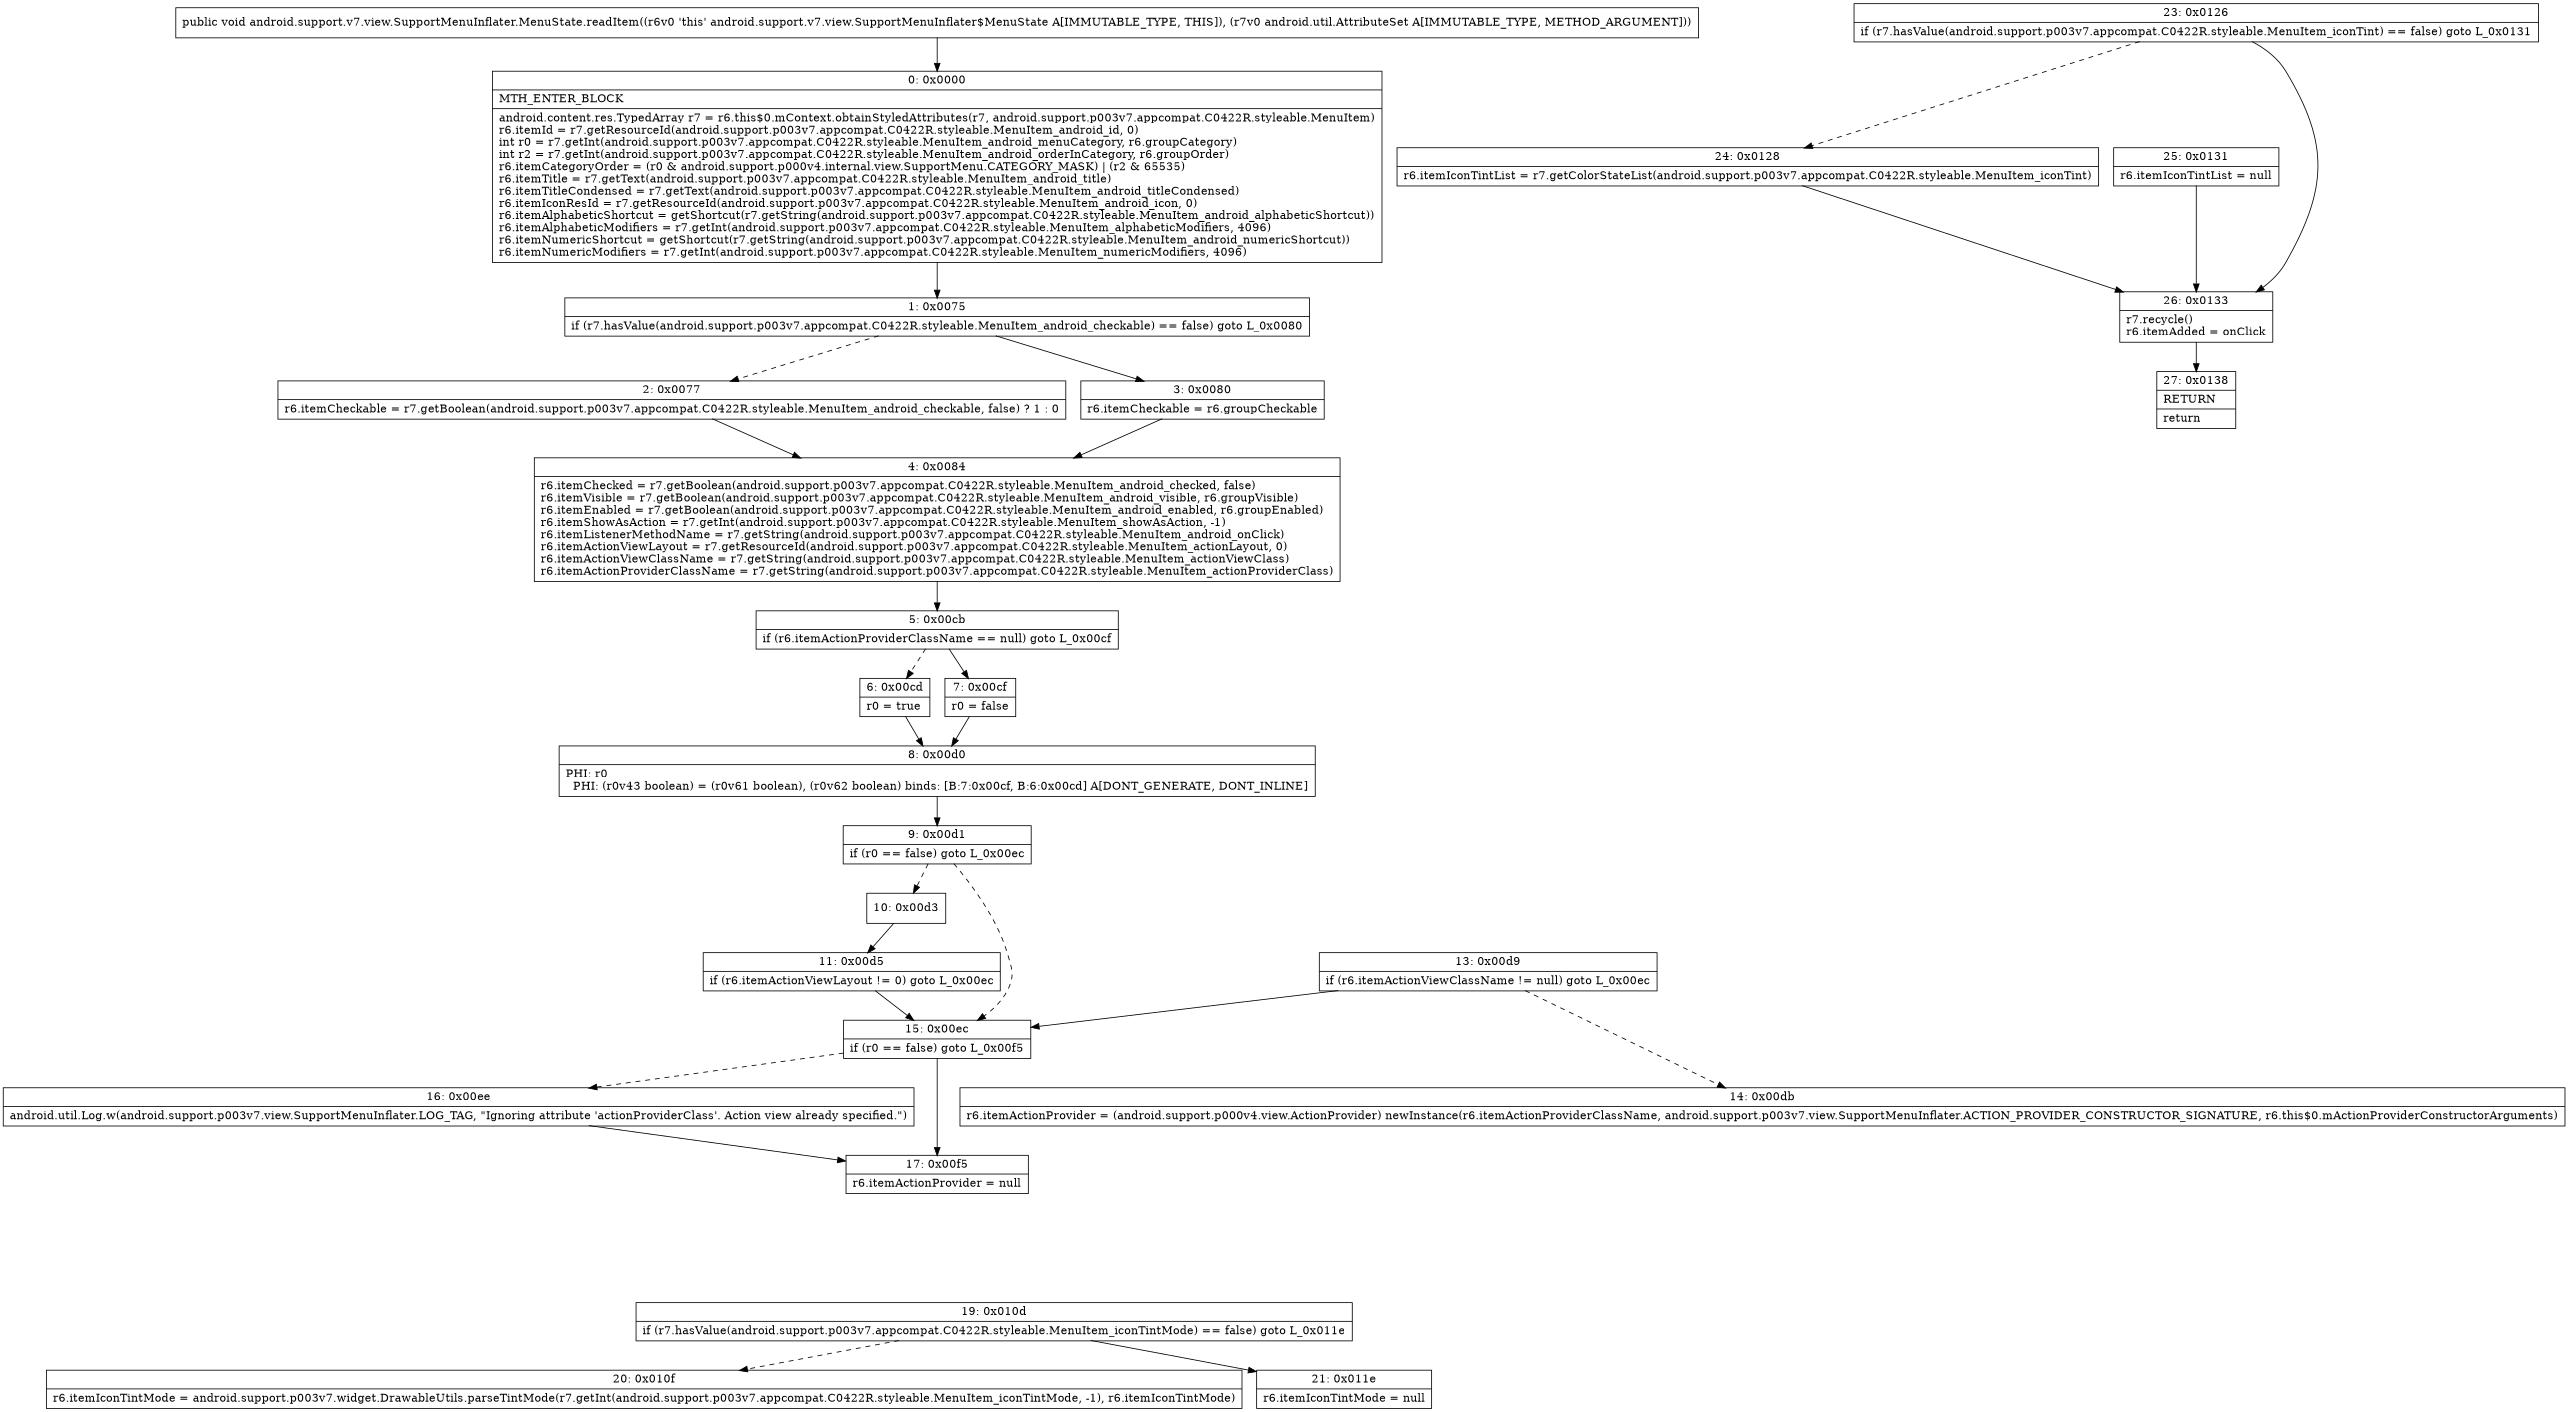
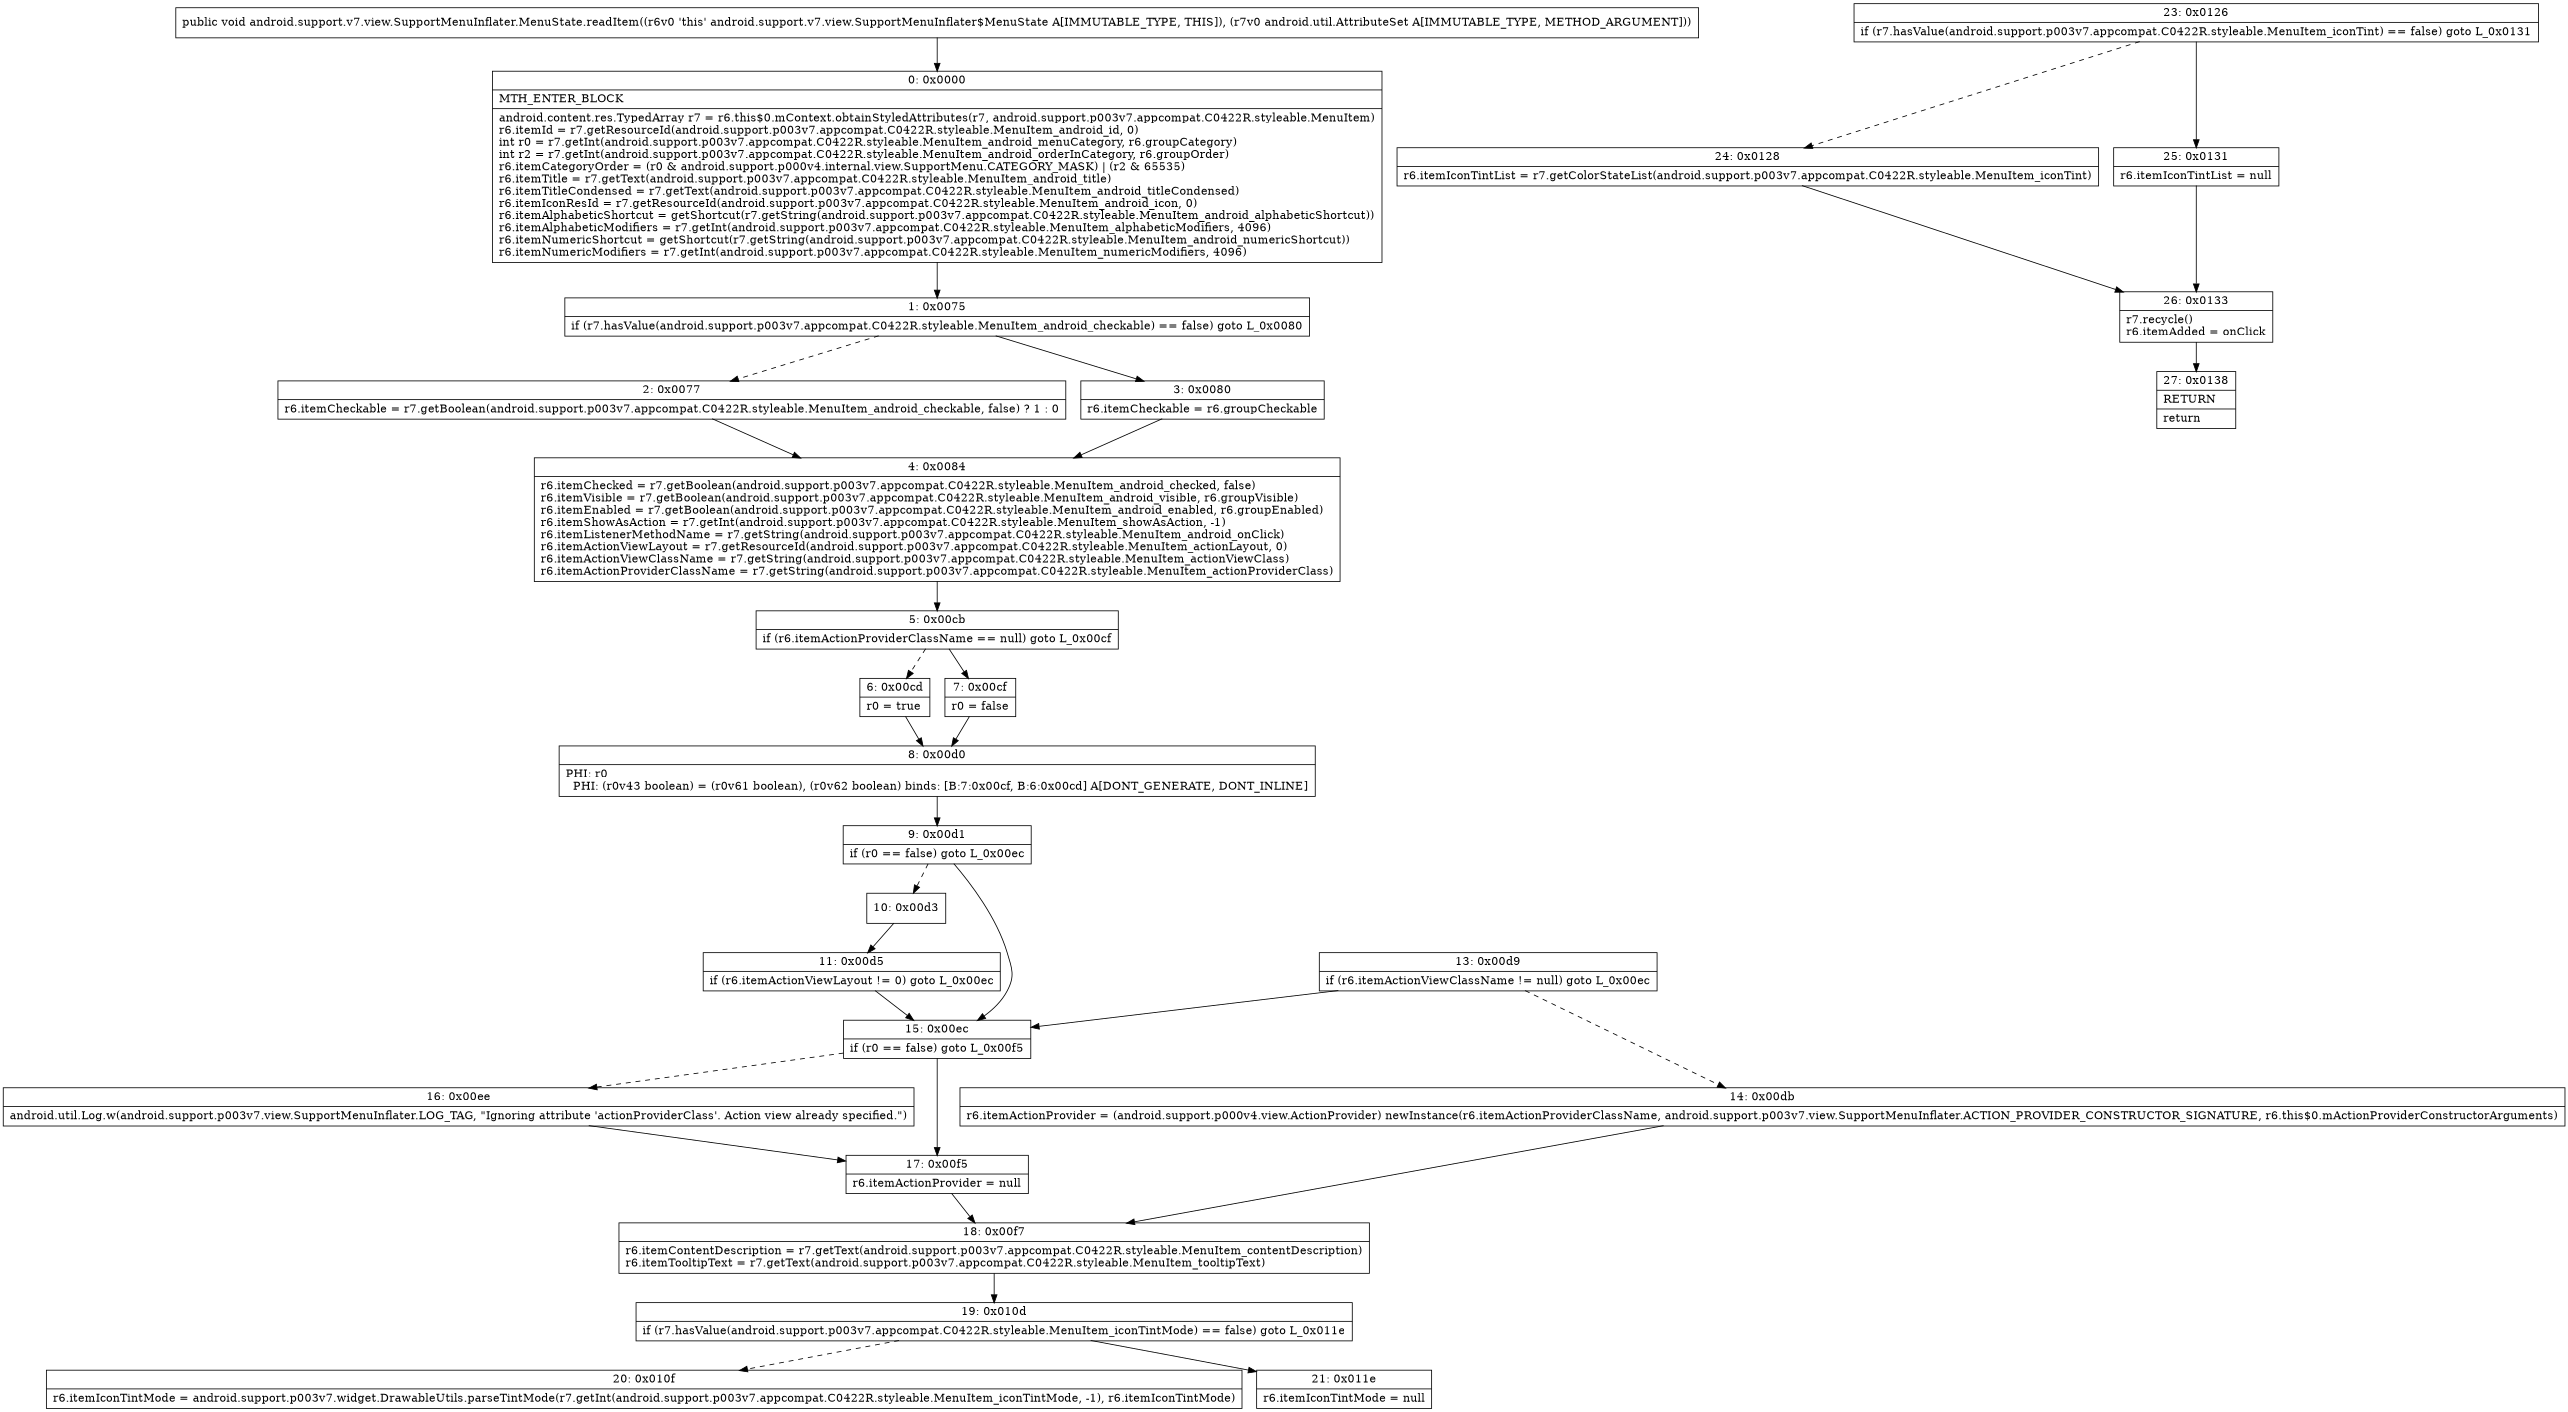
  digraph {
    node [shape=record]
    n1 [label="{0\:\ 0x0000|MTH_ENTER_BLOCK\l|android.content.res.TypedArray r7 = r6.this$0.mContext.obtainStyledAttributes(r7, android.support.p003v7.appcompat.C0422R.styleable.MenuItem)\lr6.itemId = r7.getResourceId(android.support.p003v7.appcompat.C0422R.styleable.MenuItem_android_id, 0)\lint r0 = r7.getInt(android.support.p003v7.appcompat.C0422R.styleable.MenuItem_android_menuCategory, r6.groupCategory)\lint r2 = r7.getInt(android.support.p003v7.appcompat.C0422R.styleable.MenuItem_android_orderInCategory, r6.groupOrder)\lr6.itemCategoryOrder = (r0 & android.support.p000v4.internal.view.SupportMenu.CATEGORY_MASK) \| (r2 & 65535)\lr6.itemTitle = r7.getText(android.support.p003v7.appcompat.C0422R.styleable.MenuItem_android_title)\lr6.itemTitleCondensed = r7.getText(android.support.p003v7.appcompat.C0422R.styleable.MenuItem_android_titleCondensed)\lr6.itemIconResId = r7.getResourceId(android.support.p003v7.appcompat.C0422R.styleable.MenuItem_android_icon, 0)\lr6.itemAlphabeticShortcut = getShortcut(r7.getString(android.support.p003v7.appcompat.C0422R.styleable.MenuItem_android_alphabeticShortcut))\lr6.itemAlphabeticModifiers = r7.getInt(android.support.p003v7.appcompat.C0422R.styleable.MenuItem_alphabeticModifiers, 4096)\lr6.itemNumericShortcut = getShortcut(r7.getString(android.support.p003v7.appcompat.C0422R.styleable.MenuItem_android_numericShortcut))\lr6.itemNumericModifiers = r7.getInt(android.support.p003v7.appcompat.C0422R.styleable.MenuItem_numericModifiers, 4096)\l}"]
    n2 [label="{1\:\ 0x0075|if (r7.hasValue(android.support.p003v7.appcompat.C0422R.styleable.MenuItem_android_checkable) == false) goto L_0x0080\l}"]
    n3 [label="{2\:\ 0x0077|r6.itemCheckable = r7.getBoolean(android.support.p003v7.appcompat.C0422R.styleable.MenuItem_android_checkable, false) ? 1 : 0\l}"]
    n4 [label="{3\:\ 0x0080|r6.itemCheckable = r6.groupCheckable\l}"]
    n5 [label="{4\:\ 0x0084|r6.itemChecked = r7.getBoolean(android.support.p003v7.appcompat.C0422R.styleable.MenuItem_android_checked, false)\lr6.itemVisible = r7.getBoolean(android.support.p003v7.appcompat.C0422R.styleable.MenuItem_android_visible, r6.groupVisible)\lr6.itemEnabled = r7.getBoolean(android.support.p003v7.appcompat.C0422R.styleable.MenuItem_android_enabled, r6.groupEnabled)\lr6.itemShowAsAction = r7.getInt(android.support.p003v7.appcompat.C0422R.styleable.MenuItem_showAsAction, \-1)\lr6.itemListenerMethodName = r7.getString(android.support.p003v7.appcompat.C0422R.styleable.MenuItem_android_onClick)\lr6.itemActionViewLayout = r7.getResourceId(android.support.p003v7.appcompat.C0422R.styleable.MenuItem_actionLayout, 0)\lr6.itemActionViewClassName = r7.getString(android.support.p003v7.appcompat.C0422R.styleable.MenuItem_actionViewClass)\lr6.itemActionProviderClassName = r7.getString(android.support.p003v7.appcompat.C0422R.styleable.MenuItem_actionProviderClass)\l}"]
    n6 [label="{5\:\ 0x00cb|if (r6.itemActionProviderClassName == null) goto L_0x00cf\l}"]
    n7 [label="{6\:\ 0x00cd|r0 = true\l}"]
    n8 [label="{7\:\ 0x00cf|r0 = false\l}"]
    n9 [label="{8\:\ 0x00d0|PHI: r0 \l  PHI: (r0v43 boolean) = (r0v61 boolean), (r0v62 boolean) binds: [B:7:0x00cf, B:6:0x00cd] A[DONT_GENERATE, DONT_INLINE]\l}"]
    n10 [label="{9\:\ 0x00d1|if (r0 == false) goto L_0x00ec\l}"]
    n11 [label="{10\:\ 0x00d3}"]
    n12 [label="{15\:\ 0x00ec|if (r0 == false) goto L_0x00f5\l}"]
    n13 [label="{11\:\ 0x00d5|if (r6.itemActionViewLayout != 0) goto L_0x00ec\l}"]
    n14 [label="{16\:\ 0x00ee|android.util.Log.w(android.support.p003v7.view.SupportMenuInflater.LOG_TAG, \"Ignoring attribute 'actionProviderClass'. Action view already specified.\")\l}"]
    n15 [label="{17\:\ 0x00f5|r6.itemActionProvider = null\l}"]
    n16 [label="{13\:\ 0x00d9|if (r6.itemActionViewClassName != null) goto L_0x00ec\l}"]
    n17 [label="{14\:\ 0x00db|r6.itemActionProvider = (android.support.p000v4.view.ActionProvider) newInstance(r6.itemActionProviderClassName, android.support.p003v7.view.SupportMenuInflater.ACTION_PROVIDER_CONSTRUCTOR_SIGNATURE, r6.this$0.mActionProviderConstructorArguments)\l}"]
+   n18 [label="{18\:\ 0x00f7|r6.itemContentDescription = r7.getText(android.support.p003v7.appcompat.C0422R.styleable.MenuItem_contentDescription)\lr6.itemTooltipText = r7.getText(android.support.p003v7.appcompat.C0422R.styleable.MenuItem_tooltipText)\l}"]
    n19 [label="{19\:\ 0x010d|if (r7.hasValue(android.support.p003v7.appcompat.C0422R.styleable.MenuItem_iconTintMode) == false) goto L_0x011e\l}"]
    n20 [label="{20\:\ 0x010f|r6.itemIconTintMode = android.support.p003v7.widget.DrawableUtils.parseTintMode(r7.getInt(android.support.p003v7.appcompat.C0422R.styleable.MenuItem_iconTintMode, \-1), r6.itemIconTintMode)\l}"]
    n21 [label="{21\:\ 0x011e|r6.itemIconTintMode = null\l}"]
    n22 [label="{23\:\ 0x0126|if (r7.hasValue(android.support.p003v7.appcompat.C0422R.styleable.MenuItem_iconTint) == false) goto L_0x0131\l}"]
    n23 [label="{24\:\ 0x0128|r6.itemIconTintList = r7.getColorStateList(android.support.p003v7.appcompat.C0422R.styleable.MenuItem_iconTint)\l}"]
    n24 [label="{25\:\ 0x0131|r6.itemIconTintList = null\l}"]
    n25 [label="{26\:\ 0x0133|r7.recycle()\lr6.itemAdded = onClick\l}"]
    n26 [label="{27\:\ 0x0138|RETURN\l|return\l}"]
    n27 [label="{public void android.support.v7.view.SupportMenuInflater.MenuState.readItem((r6v0 'this' android.support.v7.view.SupportMenuInflater$MenuState A[IMMUTABLE_TYPE, THIS]), (r7v0 android.util.AttributeSet A[IMMUTABLE_TYPE, METHOD_ARGUMENT])) }"]
    n1 -> n2
    n2 -> n3 [style=dashed]
    n2 -> n4
    n3 -> n5
    n4 -> n5
    n5 -> n6
    n6 -> n7 [style=dashed]
    n6 -> n8
    n7 -> n9
    n8 -> n9
    n9 -> n10
    n10 -> n11 [style=dashed]
-   n10 -> n12 [style=dashed]
+   n10 -> n12
    n11 -> n13
    n12 -> n14 [style=dashed]
    n12 -> n15
    n13 -> n12
    n14 -> n15
+   n15 -> n18
    n16 -> n12
    n16 -> n17 [style=dashed]
+   n17 -> n18
+   n18 -> n19
    n19 -> n20 [style=dashed]
    n19 -> n21
    n22 -> n23 [style=dashed]
-   n22 -> n25
+   n22 -> n24
    n23 -> n25
    n24 -> n25
    n25 -> n26
    n27 -> n1
  }
